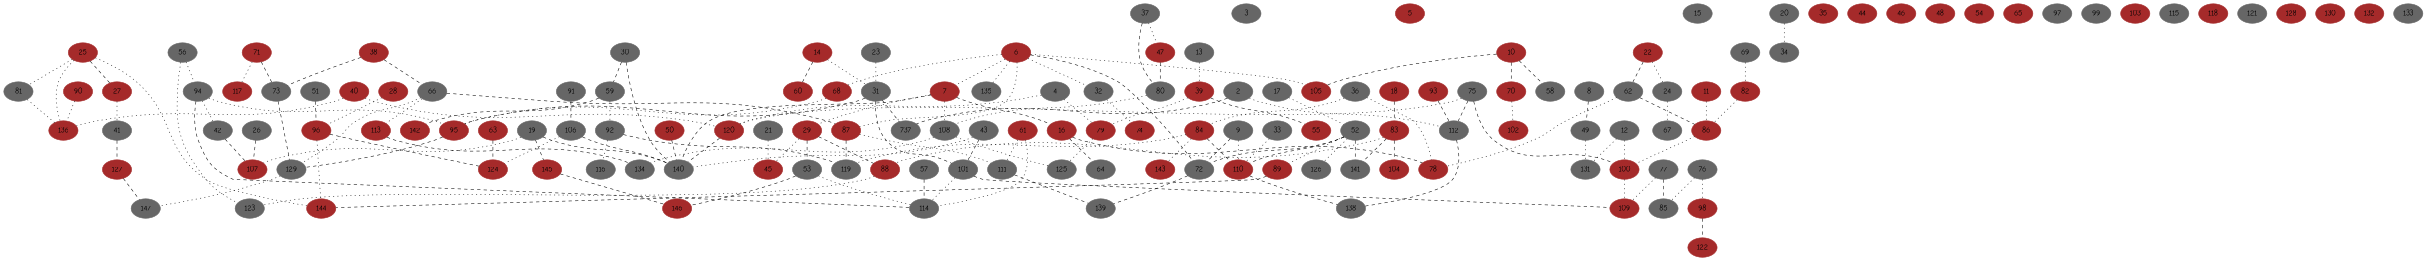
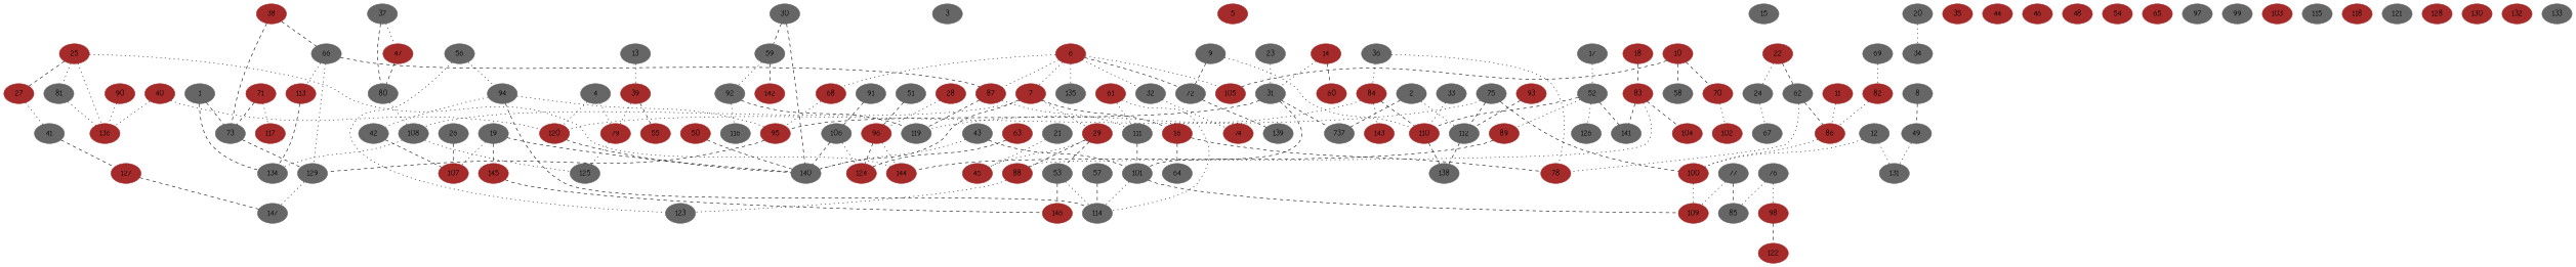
  graph {
    fontname="Comic Neue"
    node [color=gray40 fontname="Comic Neue" style=filled]
    edge [fontname="Comic Neue" style=dotted]
+   1
    73
    134
    129
    2
    112
    n7 [label=737]
    138
    3
    79 [color=brown]
    4
    120 [color=brown]
    125
    140
    5 [color=brown]
    6 [color=brown]
    7 [color=brown]
    32
    68 [color=brown]
    72
    87 [color=brown]
    105 [color=brown]
    135
    16 [color=brown]
    29 [color=brown]
    108
    74 [color=brown]
    95 [color=brown]
    139
    111
    119
    64
    78 [color=brown]
    45 [color=brown]
    53
    88 [color=brown]
    8
    49
    131
    9
    110 [color=brown]
    10 [color=brown]
    58
    70 [color=brown]
    102 [color=brown]
    11 [color=brown]
    86 [color=brown]
    100 [color=brown]
    12
    109 [color=brown]
    39 [color=brown]
    13
    55 [color=brown]
    14 [color=brown]
    31
    60 [color=brown]
    101
    15
    17
    52
    89 [color=brown]
    126
    141
    18 [color=brown]
    83 [color=brown]
    104 [color=brown]
    19
    107 [color=brown]
    145 [color=brown]
    42
    146 [color=brown]
    20
    34
    21
    22 [color=brown]
    24
    62
    67
    23
    25 [color=brown]
    27 [color=brown]
    81
    136 [color=brown]
    144 [color=brown]
    41
    26
    127 [color=brown]
    28 [color=brown]
    96 [color=brown]
    124 [color=brown]
    114
    123
    30
    59
    92
    142 [color=brown]
    33
    35 [color=brown]
    36
    84 [color=brown]
    143 [color=brown]
    47 [color=brown]
    37
    80
    38 [color=brown]
    66
    113 [color=brown]
    40 [color=brown]
    147
    43
    44 [color=brown]
    46 [color=brown]
    48 [color=brown]
    50 [color=brown]
    51
    54 [color=brown]
    56
    94
    57
    116
    61 [color=brown]
    63 [color=brown]
    65 [color=brown]
    82 [color=brown]
    69
    71 [color=brown]
    117 [color=brown]
    75
    76
    85
    98 [color=brown]
    122 [color=brown]
    77
    90 [color=brown]
    91
    106
    93 [color=brown]
    97
    99
    103 [color=brown]
    115
    118 [color=brown]
    121
    128 [color=brown]
    130 [color=brown]
    132 [color=brown]
    133
+   1 -- 73 [style=dashed]
+   1 -- 134 [style=dashed]
    73 -- 129 [style=dashed]
    129 -- 147
    2 -- 112
    2 -- n7 [style=dashed]
    112 -- 138 [style=dashed]
    79 -- 125
    4 -- 79
    4 -- 120
    120 -- 140 [style=dashed]
    6 -- 7
    6 -- 32
    6 -- 68
    6 -- 72 [style=dashed]
    6 -- 87
    6 -- 105
    6 -- 135
    7 -- 140 [style=dashed]
    7 -- 16 [style=dashed]
    7 -- 29
    7 -- 108
    32 -- 74
    68 -- 95
    72 -- 139 [style=dashed]
    87 -- 111
    87 -- 119 [style=dashed]
    16 -- 64 [style=dashed]
    16 -- 78 [style=dashed]
    29 -- 45
    29 -- 53 [style=dashed]
    29 -- 88 [style=dashed]
    108 -- 134
    108 -- 125
    95 -- 129 [style=dashed]
-   111 -- 139 [style=dashed]
+   111 -- 101 [style=dashed]
    53 -- 146 [style=dashed]
    53 -- 114
    88 -- 123
    8 -- 49 [style=dashed]
    49 -- 131
    9 -- 72 [style=dashed]
    9 -- 110
    110 -- 138 [style=dashed]
    10 -- 105 [style=dashed]
    10 -- 58 [style=dashed]
    10 -- 70 [style=dashed]
    70 -- 102
    11 -- 86
    86 -- 100
    100 -- 109
    12 -- 131
    12 -- 100
    39 -- 79
    39 -- 55 [style=dashed]
    13 -- 39
    14 -- 31
    14 -- 60 [style=dashed]
    31 -- n7 [style=dashed]
    31 -- 95 [style=dashed]
    31 -- 101 [style=dashed]
    101 -- 109 [style=dashed]
    101 -- 114
    17 -- 52
-   52 -- 72 [style=dashed]
    52 -- 110 [style=dashed]
    52 -- 89
    52 -- 126
    52 -- 141 [style=dashed]
    89 -- 144 [style=dashed]
    18 -- 83 [style=dashed]
    83 -- 88
    83 -- 141 [style=dashed]
    83 -- 104 [style=dashed]
    19 -- 140 [style=dashed]
    19 -- 107
    19 -- 145 [style=dashed]
    145 -- 146 [style=dashed]
    42 -- 107 [style=dashed]
    20 -- 34
    21 -- 45
    22 -- 24
    22 -- 62 [style=dashed]
    24 -- 67
    62 -- 78
    62 -- 86 [style=dashed]
    23 -- 31
    25 -- 27 [style=dashed]
    25 -- 81
    25 -- 136
    25 -- 144
    27 -- 41
    81 -- 136
    41 -- 127 [style=dashed]
    26 -- 107 [style=dashed]
    127 -- 147 [style=dashed]
    28 -- 96
    96 -- 144
    96 -- 124 [style=dashed]
    30 -- 140 [style=dashed]
    30 -- 59 [style=dashed]
    59 -- 92
    59 -- 142 [style=dashed]
    92 -- 119 [style=dashed]
    92 -- 116
    33 -- 110
    36 -- 78
    36 -- 84
    84 -- 119
    84 -- 110 [style=dashed]
    84 -- 143
    47 -- 80 [style=dashed]
    37 -- 47
    37 -- 80 [style=dashed]
    80 -- 108
    38 -- 73 [style=dashed]
    38 -- 66 [style=dashed]
    66 -- 129
    66 -- 87 [style=dashed]
    66 -- 113
    113 -- 134 [style=dashed]
    40 -- 120
    40 -- 136
    43 -- 140
    43 -- 101 [style=dashed]
    50 -- 140 [style=dashed]
    51 -- 96 [style=dashed]
    56 -- 123
    56 -- 94
    94 -- 95
    94 -- 42
    94 -- 114 [style=dashed]
    57 -- 114 [style=dashed]
    61 -- 111
    61 -- 114
    63 -- 124 [style=dashed]
    82 -- 86
    69 -- 82
    71 -- 73 [style=dashed]
    71 -- 117
    75 -- 112 [style=dashed]
    75 -- 120
    75 -- 100 [style=dashed]
    76 -- 85
    76 -- 98
    98 -- 122 [style=dashed]
    77 -- 109
    77 -- 85 [style=dashed]
    90 -- 136
    91 -- 106 [style=dashed]
    106 -- 140 [style=dashed]
    106 -- 124
    93 -- 112 [style=dashed]
  }
